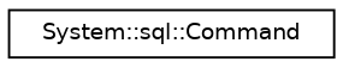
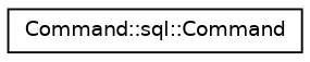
  digraph {
    rankdir=LR
-   n1 [color=black fillcolor=white fontname=Helvetica fontsize=10 height=0.2 label="System::sql::Command" shape=record style=filled width=0.4]
+   n1 [color=black fillcolor=white fontname=Helvetica fontsize=10 height=0.2 label="Command::sql::Command" shape=record style=filled width=0.4]
  }
